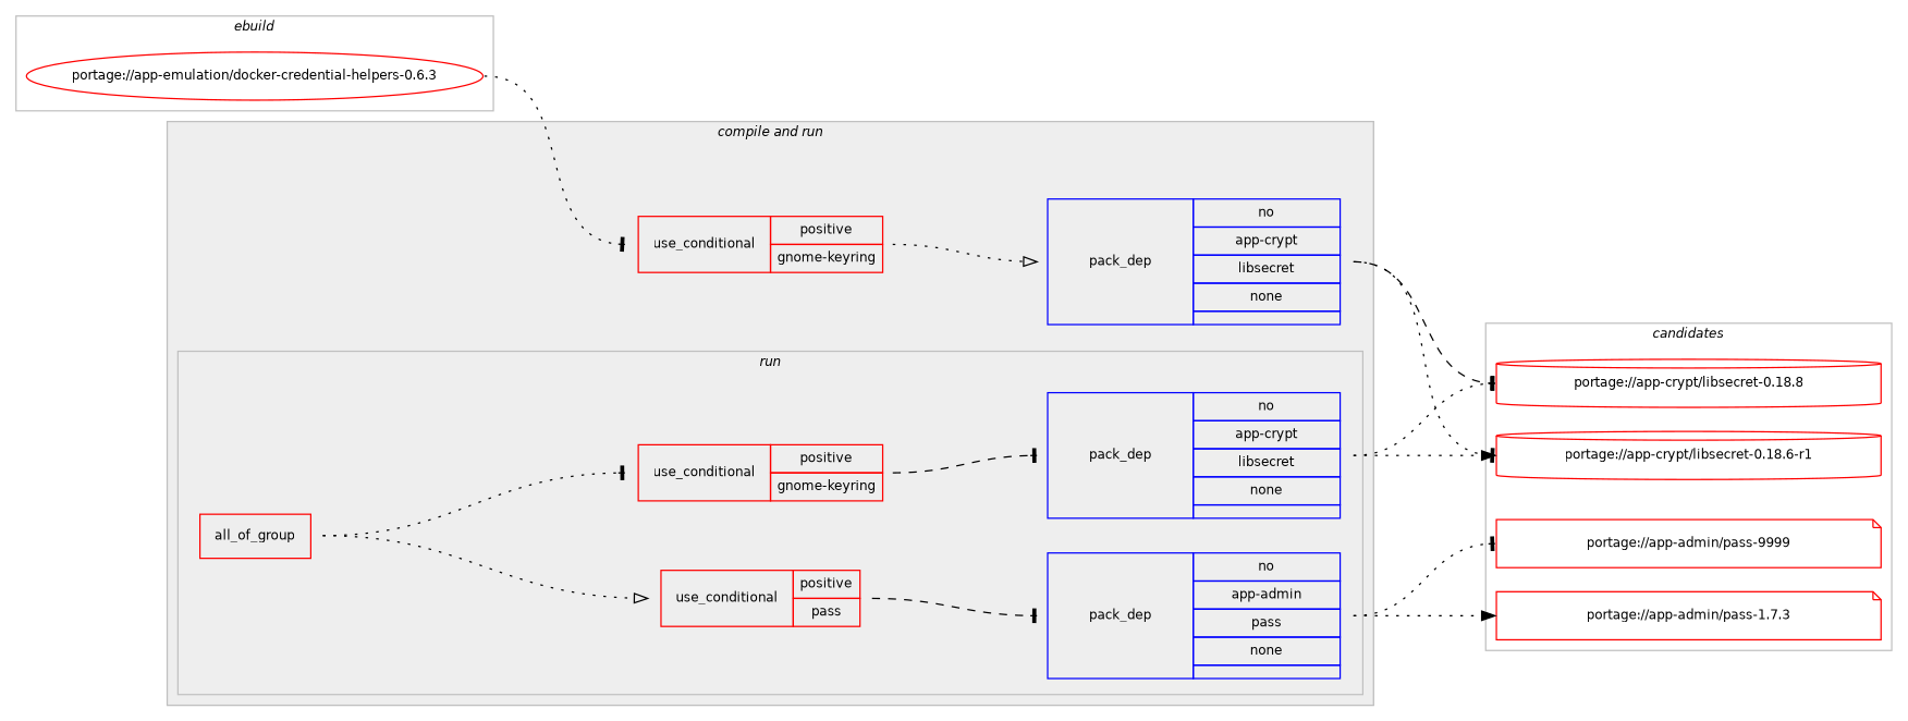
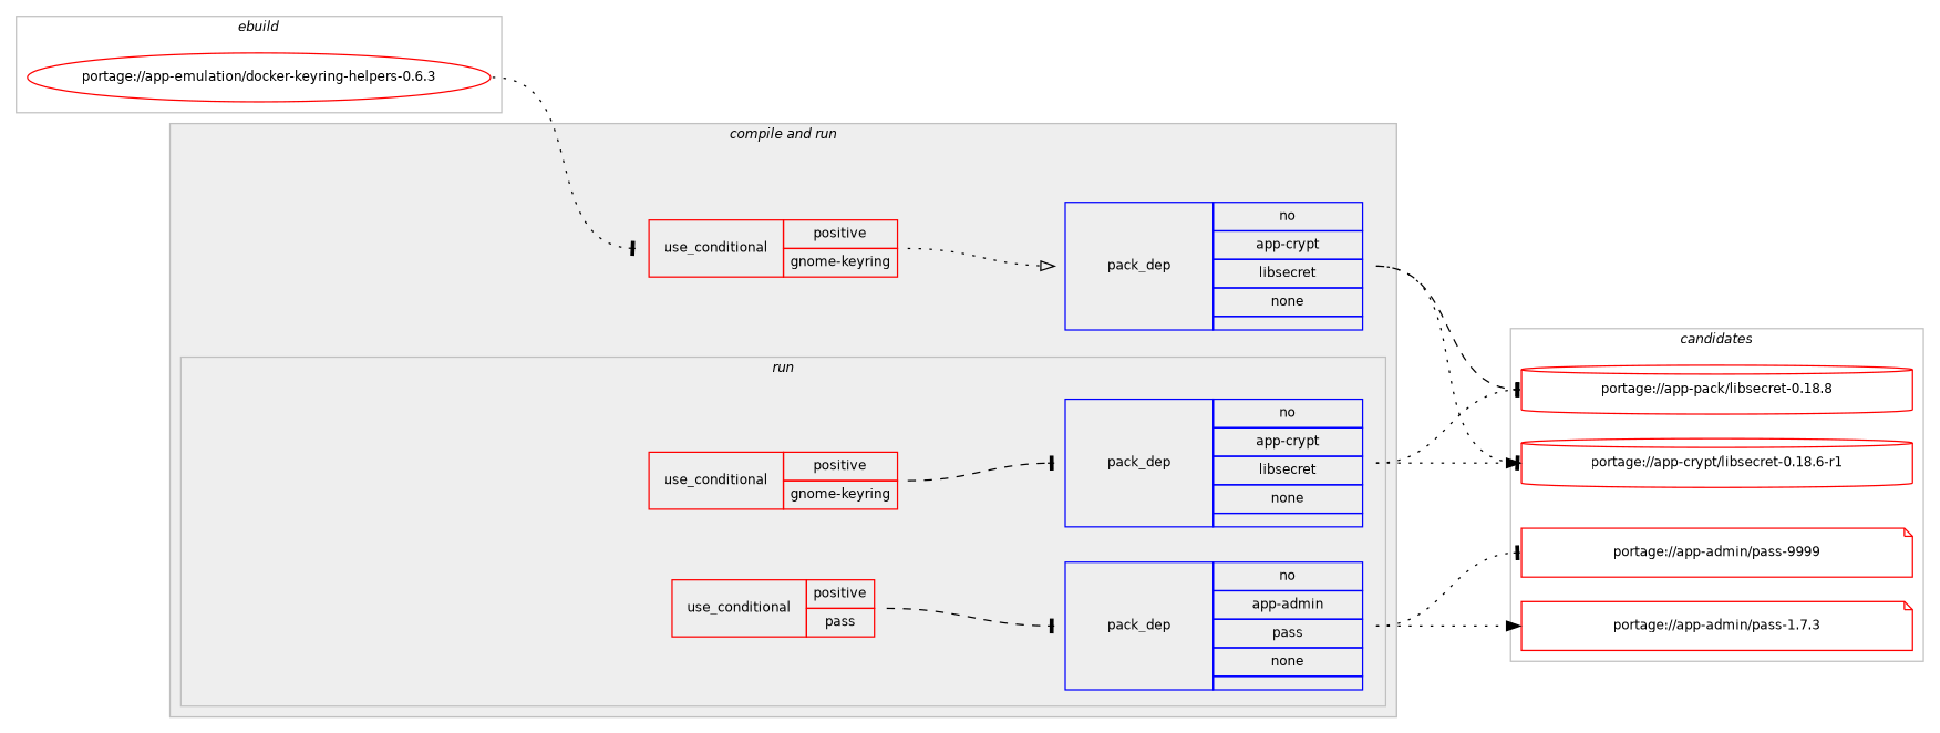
  digraph {
    compound=true
    concentrate=true
    fontname=Helvetica
    fontsize=10
    newrank=true
    rankdir=LR
    ranksep=1.5
    node [color=red fontname=Helvetica fontsize=10 shape=none]
    edge [arrowhead=tee headport=w style=dotted tailport=e weight=20]
-   n1 [label="portage://app-emulation/docker-credential-helpers-0.6.3" shape=ellipse width=4]
+   n1 [label="portage://app-emulation/docker-keyring-helpers-0.6.3" shape=ellipse width=4]
    n2 [color=blue label=<<TABLE BORDER="0" CELLBORDER="1" CELLSPACING="0" CELLPADDING="4" WIDTH="220"><TR><TD ROWSPAN="6" CELLPADDING="30">pack_dep</TD></TR><TR><TD WIDTH="110">no</TD></TR><TR><TD>app-crypt</TD></TR><TR><TD>libsecret</TD></TR><TR><TD>none</TD></TR><TR><TD></TD></TR></TABLE>>]
    n3 [label=<<TABLE BORDER="0" CELLBORDER="1" CELLSPACING="0" CELLPADDING="4"><TR><TD ROWSPAN="3" CELLPADDING="10">use_conditional</TD></TR><TR><TD>positive</TD></TR><TR><TD>gnome-keyring</TD></TR></TABLE>>]
    n4 [color=blue label=<<TABLE BORDER="0" CELLBORDER="1" CELLSPACING="0" CELLPADDING="4" WIDTH="220"><TR><TD ROWSPAN="6" CELLPADDING="30">pack_dep</TD></TR><TR><TD WIDTH="110">no</TD></TR><TR><TD>app-crypt</TD></TR><TR><TD>libsecret</TD></TR><TR><TD>none</TD></TR><TR><TD></TD></TR></TABLE>>]
    n5 [label=<<TABLE BORDER="0" CELLBORDER="1" CELLSPACING="0" CELLPADDING="4"><TR><TD ROWSPAN="3" CELLPADDING="10">use_conditional</TD></TR><TR><TD>positive</TD></TR><TR><TD>gnome-keyring</TD></TR></TABLE>>]
    n6 [color=blue label=<<TABLE BORDER="0" CELLBORDER="1" CELLSPACING="0" CELLPADDING="4" WIDTH="220"><TR><TD ROWSPAN="6" CELLPADDING="30">pack_dep</TD></TR><TR><TD WIDTH="110">no</TD></TR><TR><TD>app-admin</TD></TR><TR><TD>pass</TD></TR><TR><TD>none</TD></TR><TR><TD></TD></TR></TABLE>>]
    n7 [label=<<TABLE BORDER="0" CELLBORDER="1" CELLSPACING="0" CELLPADDING="4"><TR><TD ROWSPAN="3" CELLPADDING="10">use_conditional</TD></TR><TR><TD>positive</TD></TR><TR><TD>pass</TD></TR></TABLE>>]
-   n8 [label=<<TABLE BORDER="0" CELLBORDER="1" CELLSPACING="0" CELLPADDING="4"><TR><TD CELLPADDING="10">all_of_group</TD></TR></TABLE>>]
-   n9 [label="portage://app-crypt/libsecret-0.18.8" shape=cylinder width=4]
+   n9 [label="portage://app-pack/libsecret-0.18.8" shape=cylinder width=4]
    n10 [label="portage://app-crypt/libsecret-0.18.6-r1" shape=cylinder width=4]
    n11 [label="portage://app-admin/pass-9999" shape=note width=4]
    n12 [label="portage://app-admin/pass-1.7.3" shape=note width=4]
    subgraph cluster_1 {
      color=gray
      label=<<i>ebuild</i>>
      rank=same
      n1
    }
    subgraph cluster_2 {
      color=gray
      label=<<i>dependencies</i>>
      subgraph cluster_3 {
        color=gray
        fillcolor="#eeeeee"
        label=<<i>compile</i>>
        style=filled
        subgraph sub_4 {
          color=gray
          fillcolor="#eeeeee"
          label=<<i>compile</i>>
          style=filled
          n3
          subgraph sub_5 {
            color=gray
            fillcolor="#eeeeee"
            label=<<i>compile</i>>
            style=filled
            n2
          }
        }
      }
      subgraph cluster_6 {
        color=gray
        fillcolor="#eeeeee"
        label=<<i>compile and run</i>>
        style=filled
      }
      subgraph cluster_7 {
        color=gray
        fillcolor="#eeeeee"
        label=<<i>run</i>>
        style=filled
        subgraph sub_8 {
          color=gray
          fillcolor="#eeeeee"
          label=<<i>run</i>>
          style=filled
-         n8
          subgraph sub_9 {
            color=gray
            fillcolor="#eeeeee"
            label=<<i>run</i>>
            style=filled
            n5
            subgraph sub_10 {
              color=gray
              fillcolor="#eeeeee"
              label=<<i>run</i>>
              style=filled
              n4
            }
          }
          subgraph sub_11 {
            color=gray
            fillcolor="#eeeeee"
            label=<<i>run</i>>
            style=filled
            n7
            subgraph sub_12 {
              color=gray
              fillcolor="#eeeeee"
              label=<<i>run</i>>
              style=filled
              n6
            }
          }
        }
      }
    }
    subgraph cluster_13 {
      color=gray
      label=<<i>candidates</i>>
      rank=same
      subgraph sub_14 {
        color=black
        label=<<i>candidates</i>>
        nodesep=1
        rank=same
        n9
        n10
      }
      subgraph sub_15 {
        color=black
        label=<<i>candidates</i>>
        nodesep=1
        rank=same
        n9
        n10
      }
      subgraph sub_16 {
        color=black
        label=<<i>candidates</i>>
        nodesep=1
        rank=same
        n11
        n12
      }
    }
    n1 -> n3
    n2 -> n9 [style=dashed weight=100]
    n2 -> n10 [weight=100]
    n3 -> n2 [arrowhead=onormal]
    n4 -> n9 [weight=100]
    n4 -> n10 [arrowhead=normal weight=100]
    n5 -> n4 [style=dashed]
    n6 -> n11 [weight=100]
    n6 -> n12 [arrowhead=normal weight=100]
    n7 -> n6 [style=dashed]
-   n8 -> n5
-   n8 -> n7 [arrowhead=onormal]
  }
